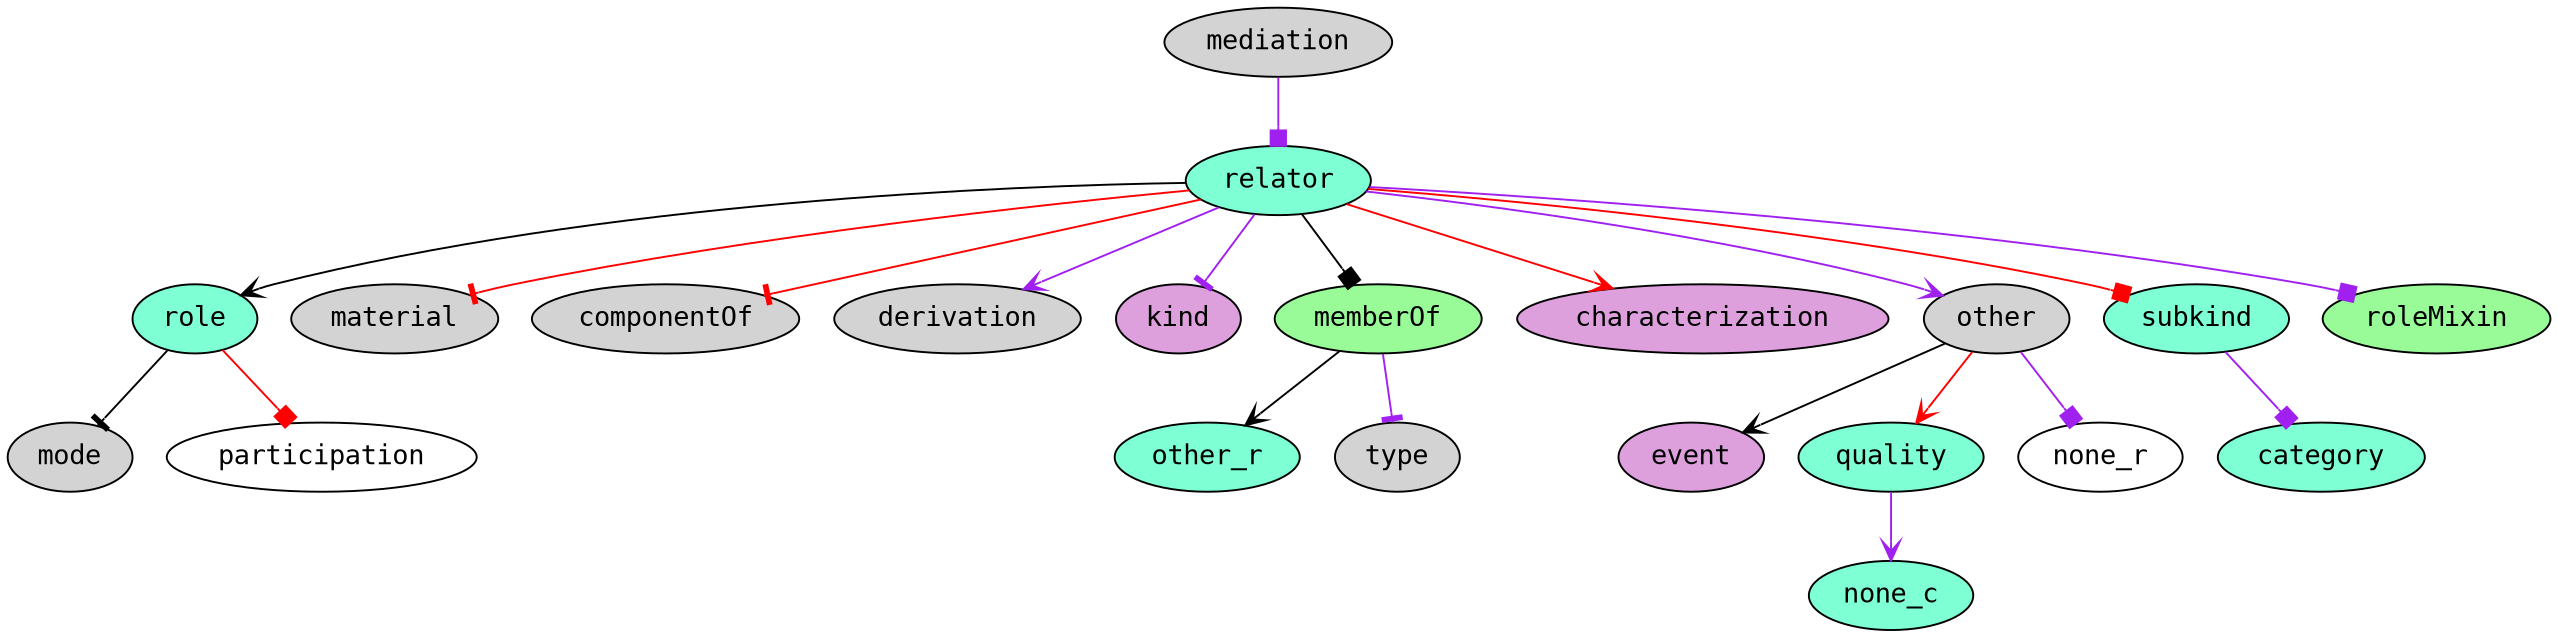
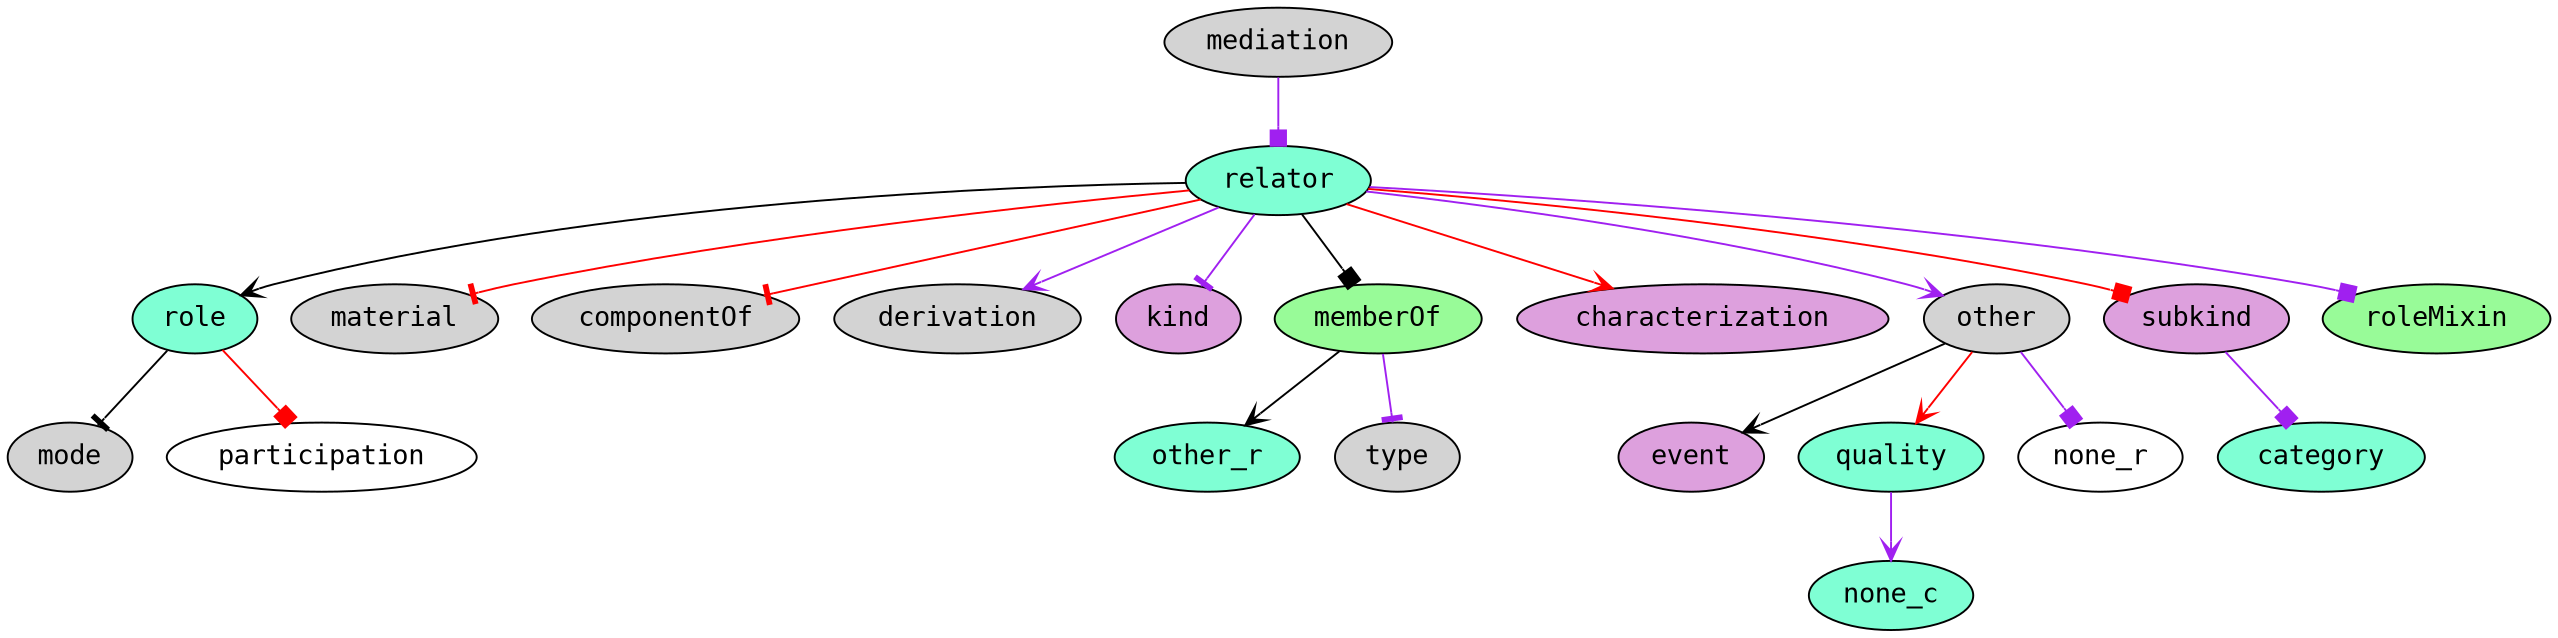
  strict digraph {
    fontname="DejaVu Sans Mono"
    node [fillcolor=aquamarine fontname="DejaVu Sans Mono" style=filled]
    edge [arrowhead=vee color=purple fontname="DejaVu Sans Mono"]
    relator
    mediation [fillcolor=lightgrey]
    role
    material [fillcolor=lightgrey]
    componentOf [fillcolor=lightgrey]
    derivation [fillcolor=lightgrey]
    kind [fillcolor=plum]
    memberOf [fillcolor=palegreen]
    characterization [fillcolor=plum]
    n10 [fillcolor=lightgrey label=other]
-   subkind
+   subkind [fillcolor=plum]
    roleMixin [fillcolor=palegreen]
    mode [fillcolor=lightgrey]
    participation [fillcolor=white]
    other_r
    type [fillcolor=lightgrey]
    event [fillcolor=plum]
    quality
    none_r [fillcolor=white]
    category
    none_c
    relator -> role [color=black]
    relator -> material [arrowhead=tee color=red]
    relator -> componentOf [arrowhead=tee color=red]
    relator -> derivation
    relator -> kind [arrowhead=tee]
    relator -> memberOf [arrowhead=box color=black]
    relator -> characterization [color=red]
    relator -> n10
    relator -> subkind [arrowhead=box color=red]
    relator -> roleMixin [arrowhead=box]
    mediation -> relator [arrowhead=box]
    role -> mode [arrowhead=tee color=black]
    role -> participation [arrowhead=box color=red]
    memberOf -> other_r [color=black]
    memberOf -> type [arrowhead=tee]
    n10 -> event [color=black]
    n10 -> quality [color=red]
    n10 -> none_r [arrowhead=box]
    subkind -> category [arrowhead=box]
    quality -> none_c
  }
